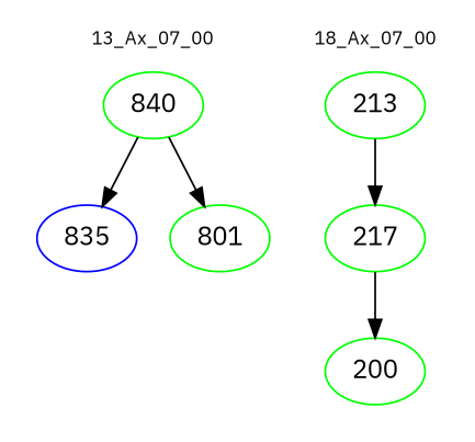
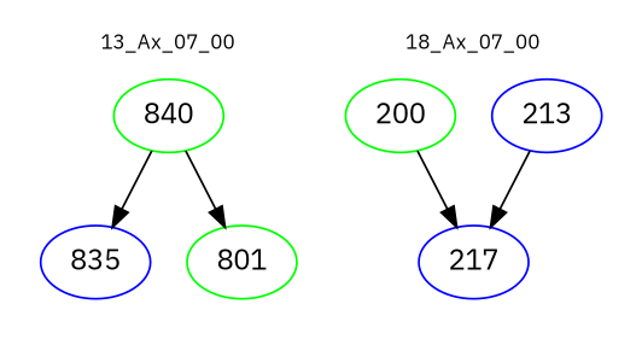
  digraph {
    fontname="IBM Plex Sans"
    node [color=green fontname="IBM Plex Sans"]
    edge [color=black fontname="IBM Plex Sans"]
    n1 [label=840]
    n2 [color=blue label=835]
    n3 [label=801]
-   n4 [label=213]
-   n5 [label=217]
+   n4 [color=blue label=213]
+   n5 [color=blue label=217]
    n6 [label=200]
    subgraph cluster_1 {
      color=white
      fontsize=10
      label="13_Ax_07_00"
      n1
      n2
      n3
    }
    subgraph cluster_2 {
      color=white
      fontsize=10
      label="18_Ax_07_00"
      n4
      n5
      n6
    }
    n1 -> n2
    n1 -> n3
    n4 -> n5
-   n5 -> n6
+   n6 -> n5
  }
